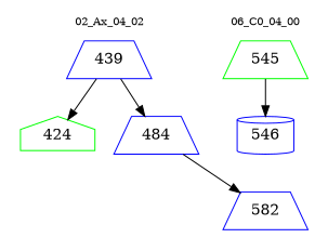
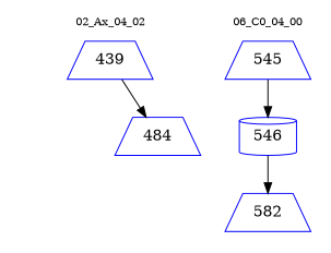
  digraph {
    node [color=blue shape=trapezium]
    edge [color=black]
    n1 [label=439]
-   n2 [color=green label=424 shape=house]
    n3 [label=484]
    n4 [label=546 shape=cylinder]
-   n5 [color=green label=545]
+   n5 [label=545]
    n6 [label=582]
    subgraph cluster_1 {
      color=white
      fontsize=10
      label="02_Ax_04_02"
      n1
-     n2
      n3
    }
    subgraph cluster_2 {
      color=white
      fontsize=10
      label="06_C0_04_00"
      n4
      n5
      n6
    }
-   n1 -> n2
    n1 -> n3
-   n3 -> n6
+   n4 -> n6
    n5 -> n4
  }
